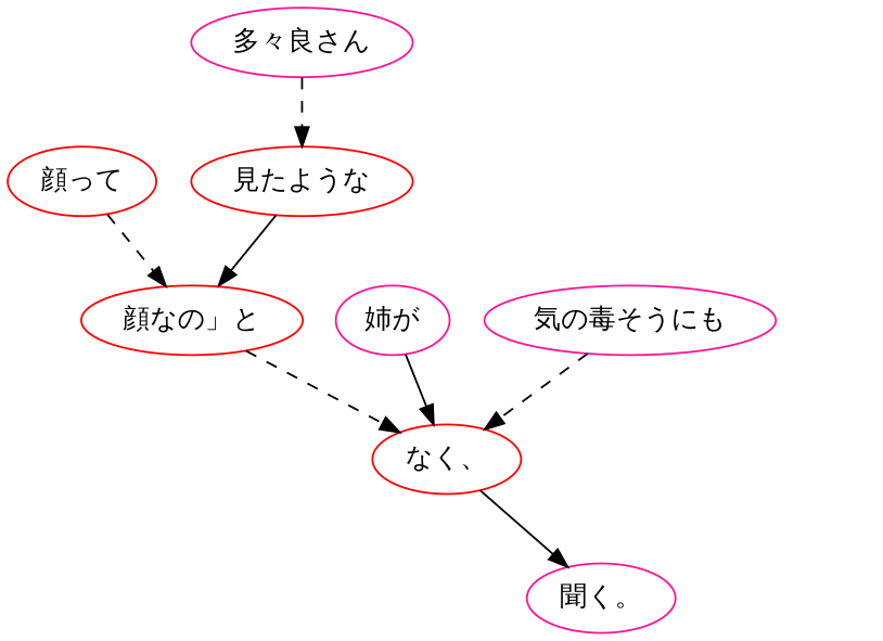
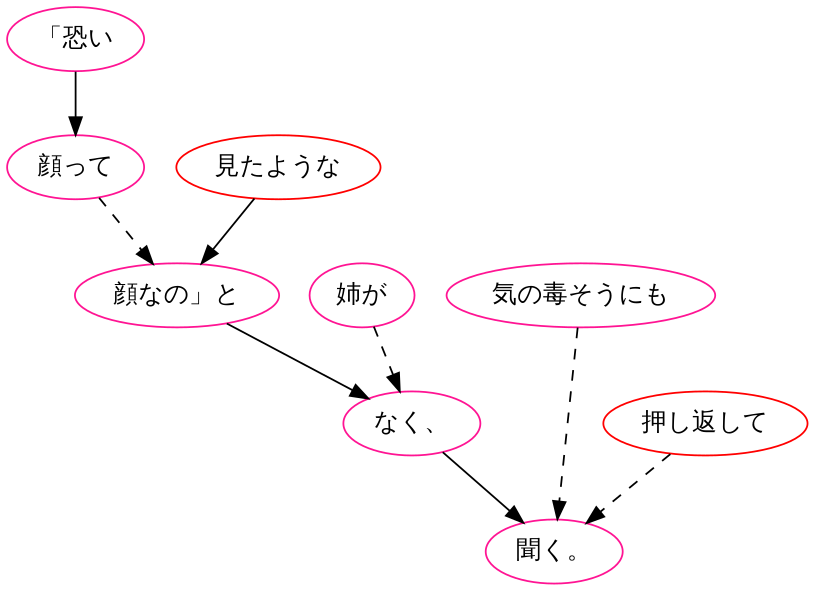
  digraph {
    node [color=deeppink]
    edge [style=dashed]
-   n2 [color=red label="顔って"]
-   n3 [color=red label="顔なの」と"]
-   n4 [color=red label="なく、"]
-   n5 [label="多々良さん"]
+   n1 [label="「恐い"]
+   n2 [label="顔って"]
+   n3 [label="顔なの」と"]
+   n4 [label="なく、"]
    n6 [color=red label="見たような"]
    n7 [label="聞く。"]
    n8 [label="姉が"]
    n9 [label="気の毒そうにも"]
+   n10 [color=red label="押し返して"]
+   n1 -> n2 [style=solid]
    n2 -> n3
-   n3 -> n4
+   n3 -> n4 [style=solid]
    n4 -> n7 [style=solid]
-   n5 -> n6
    n6 -> n3 [style=solid]
-   n8 -> n4 [style=solid]
-   n9 -> n4
+   n8 -> n4
+   n9 -> n7
+   n10 -> n7
  }
